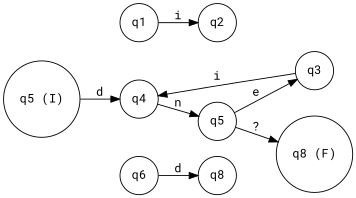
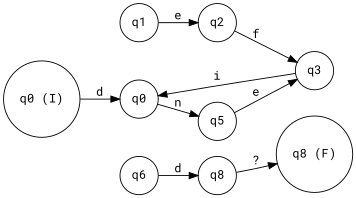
  digraph {
    fontname="Roboto Mono"
    rankdir=LR
    node [fontname="Roboto Mono" shape=circle]
    edge [fontname="Roboto Mono"]
-   n1 [label="q5 (I)"]
-   n2 [label=q4]
+   n1 [label="q0 (I)"]
+   n2 [label=q0]
    n3 [label=q1]
    n4 [label=q2]
    n5 [label=q3]
    n6 [label=q5]
    n7 [label=q6]
    n8 [label=q8]
    n9 [label="q8 (F)"]
    n1 -> n2 [label=d]
    n2 -> n6 [label=n]
-   n3 -> n4 [label=i]
+   n3 -> n4 [label=e]
+   n4 -> n5 [label=f]
    n5 -> n2 [label=i]
    n6 -> n5 [label=e]
    n7 -> n8 [label=d]
-   n6 -> n9 [label="?"]
+   n8 -> n9 [label="?"]
  }
